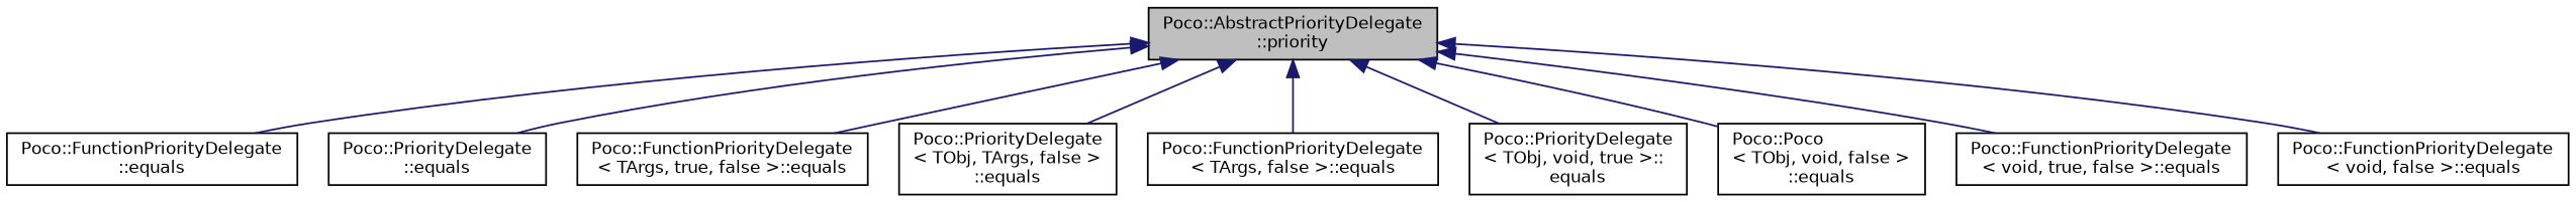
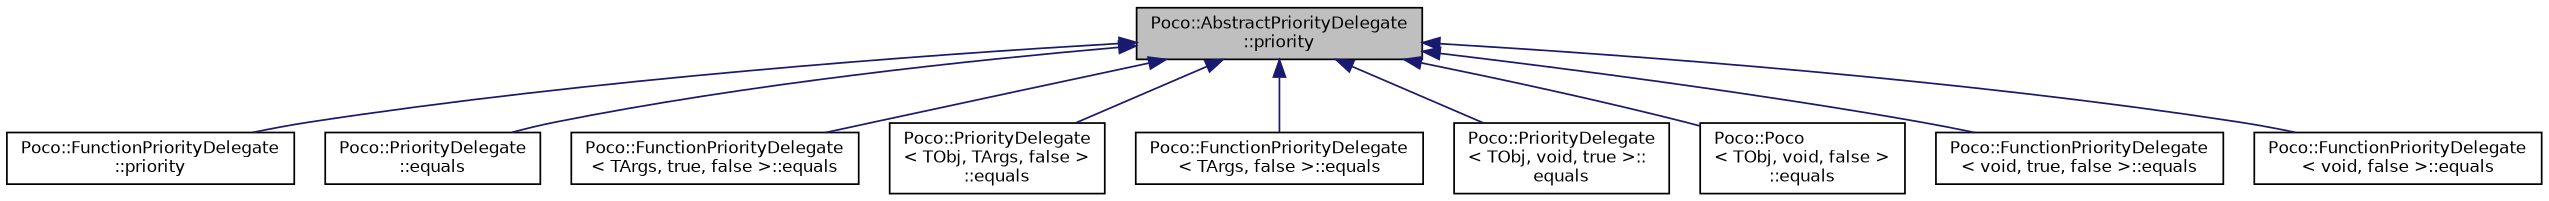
  digraph {
    rankdir=TB
    node [color=black fillcolor=white fontname=Helvetica fontsize=10 shape=record style=filled]
    edge [color=midnightblue dir=back fontname=Helvetica fontsize=10 labelfontname=Helvetica labelfontsize=10 style=solid]
    n1 [fillcolor=grey75 fontcolor=black height=0.2 label="Poco::AbstractPriorityDelegate\l::priority" width=0.4]
-   n2 [height=0.2 label="Poco::FunctionPriorityDelegate\l::equals" width=0.4]
+   n2 [height=0.2 label="Poco::FunctionPriorityDelegate\l::priority" width=0.4]
    n3 [height=0.2 label="Poco::PriorityDelegate\l::equals" width=0.4]
    n4 [height=0.2 label="Poco::FunctionPriorityDelegate\l\< TArgs, true, false \>::equals" width=0.4]
    n5 [height=0.2 label="Poco::PriorityDelegate\l\< TObj, TArgs, false \>\l::equals" width=0.4]
    n6 [height=0.2 label="Poco::FunctionPriorityDelegate\l\< TArgs, false \>::equals" width=0.4]
    n7 [height=0.2 label="Poco::PriorityDelegate\l\< TObj, void, true \>::\lequals" width=0.4]
    n8 [height=0.2 label="Poco::Poco\l\< TObj, void, false \>\l::equals" width=0.4]
    n9 [height=0.2 label="Poco::FunctionPriorityDelegate\l\< void, true, false \>::equals" width=0.4]
    n10 [height=0.2 label="Poco::FunctionPriorityDelegate\l\< void, false \>::equals" width=0.4]
    n1 -> n2
    n1 -> n3
    n1 -> n4
    n1 -> n5
    n1 -> n6
    n1 -> n7
    n1 -> n8
    n1 -> n9
    n1 -> n10
  }
